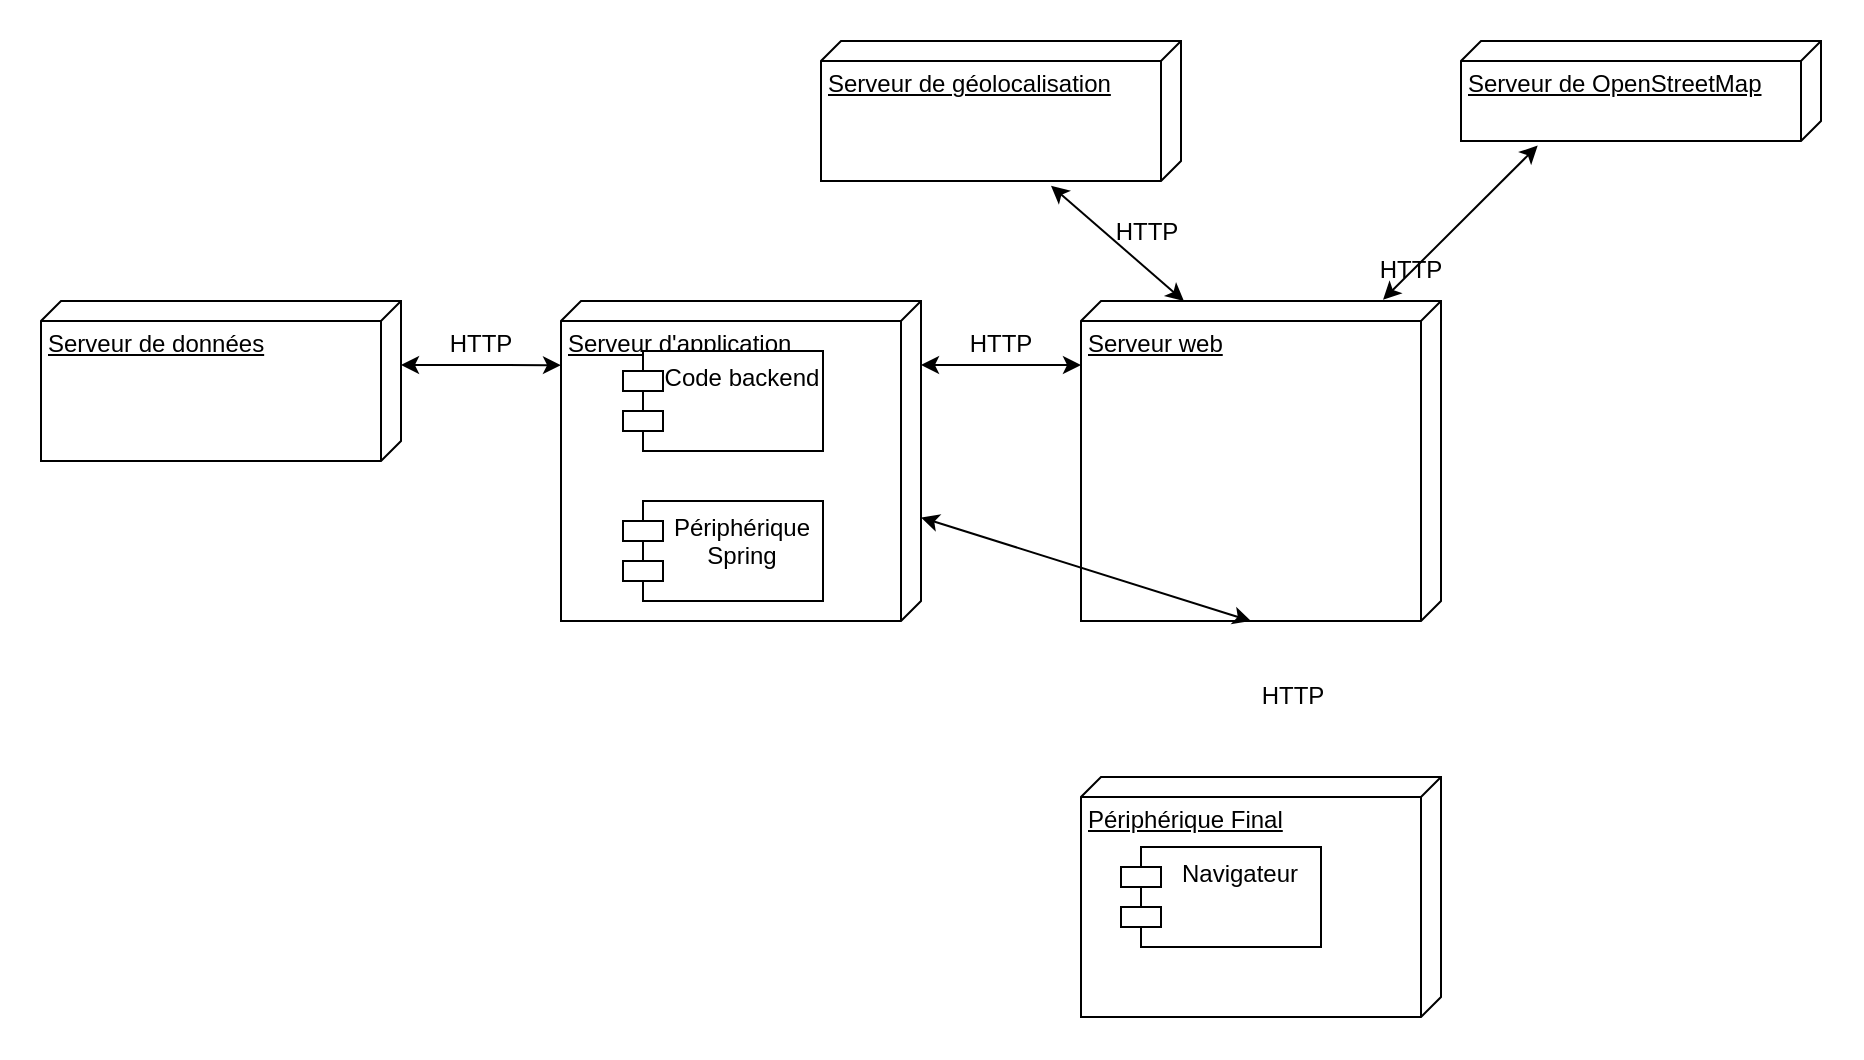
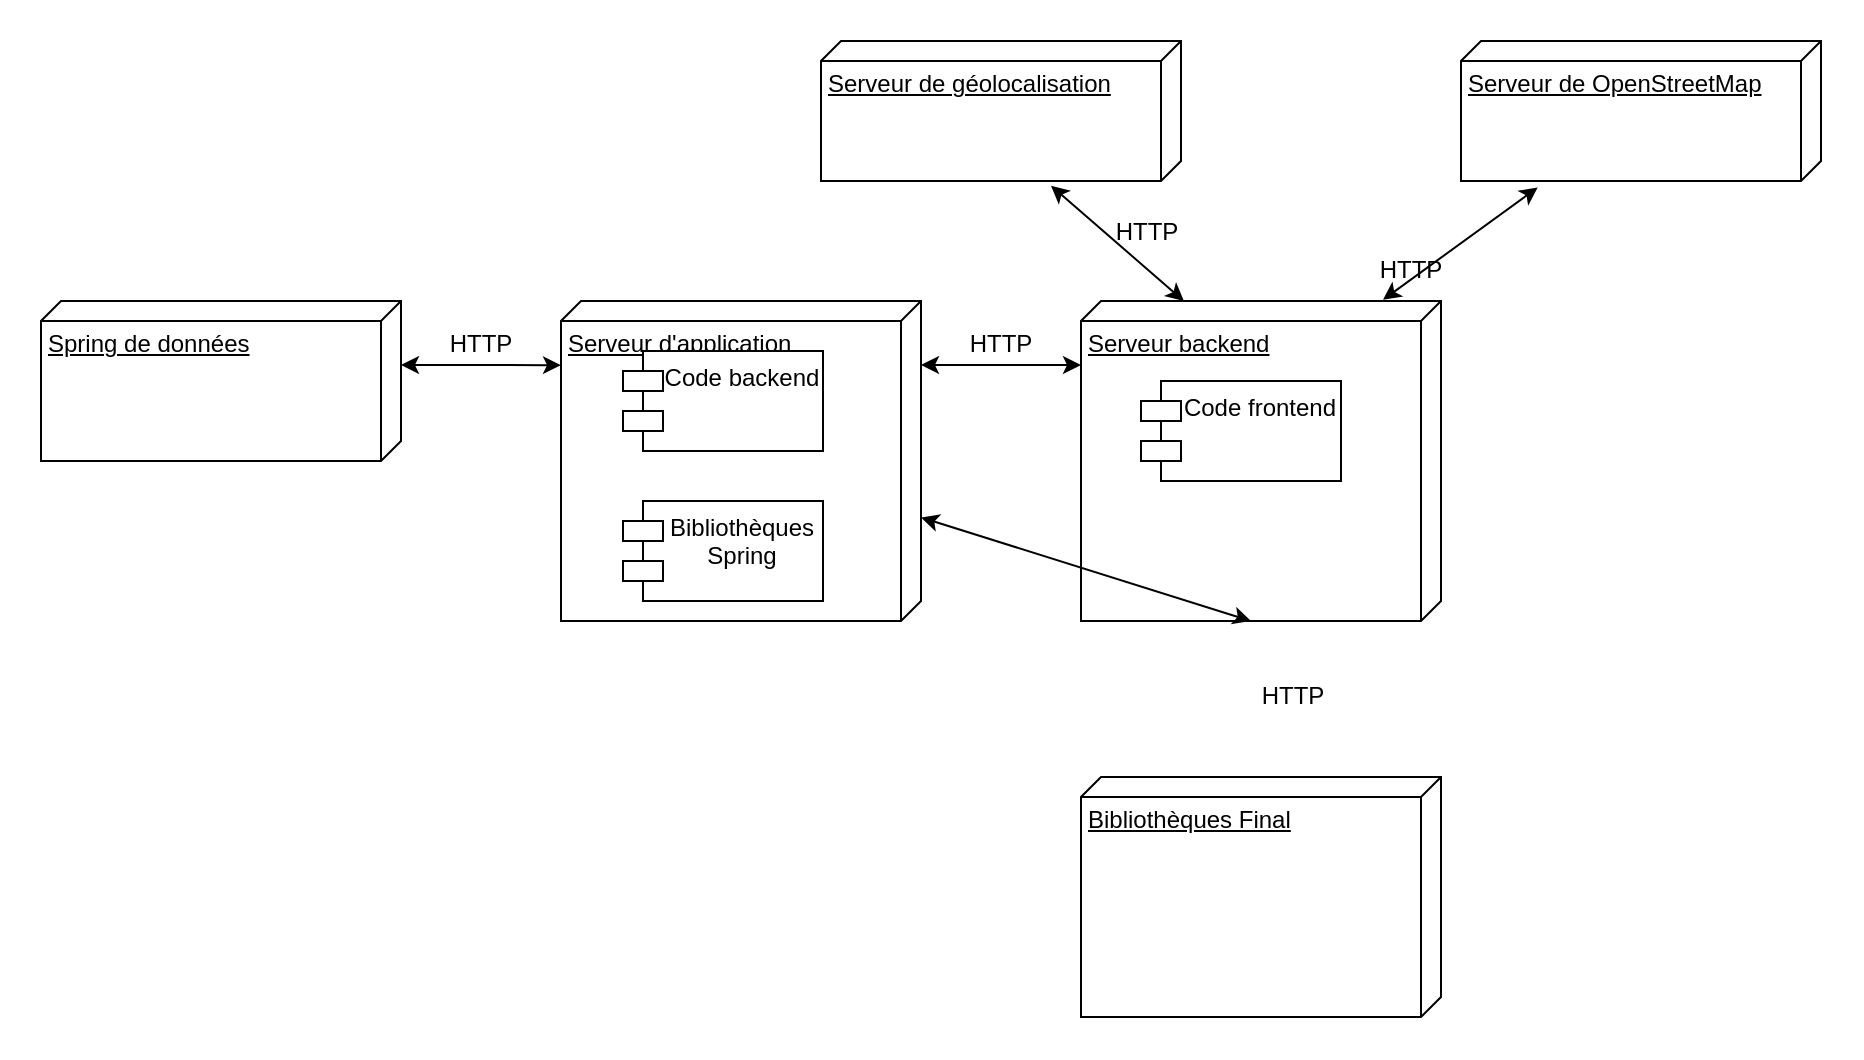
  <mxCell id="0" />
  <mxCell id="1" parent="0" />
- <mxCell id="2" value="Serveur de données" style="verticalAlign=top;align=left;spacingTop=8;spacingLeft=2;spacingRight=12;shape=cube;size=10;direction=south;fontStyle=4;html=1;whiteSpace=wrap;" vertex="1" parent="1"><mxGeometry x="20" y="150" width="180" height="80" as="geometry" /></mxCell>
+ <mxCell id="2" value="Spring de données" style="verticalAlign=top;align=left;spacingTop=8;spacingLeft=2;spacingRight=12;shape=cube;size=10;direction=south;fontStyle=4;html=1;whiteSpace=wrap;" vertex="1" parent="1"><mxGeometry x="20" y="150" width="180" height="80" as="geometry" /></mxCell>
  <mxCell id="3" value="Serveur d'application" style="verticalAlign=top;align=left;spacingTop=8;spacingLeft=2;spacingRight=12;shape=cube;size=10;direction=south;fontStyle=4;html=1;whiteSpace=wrap;" vertex="1" parent="1"><mxGeometry x="280" y="150" width="180" height="160" as="geometry" /></mxCell>
- <mxCell id="4" value="Serveur web" style="verticalAlign=top;align=left;spacingTop=8;spacingLeft=2;spacingRight=12;shape=cube;size=10;direction=south;fontStyle=4;html=1;whiteSpace=wrap;" vertex="1" parent="1"><mxGeometry x="540" y="150" width="180" height="160" as="geometry" /></mxCell>
+ <mxCell id="4" value="Serveur backend" style="verticalAlign=top;align=left;spacingTop=8;spacingLeft=2;spacingRight=12;shape=cube;size=10;direction=south;fontStyle=4;html=1;whiteSpace=wrap;" vertex="1" parent="1"><mxGeometry x="540" y="150" width="180" height="160" as="geometry" /></mxCell>
  <mxCell id="5" value="Serveur de géolocalisation" style="verticalAlign=top;align=left;spacingTop=8;spacingLeft=2;spacingRight=12;shape=cube;size=10;direction=south;fontStyle=4;html=1;whiteSpace=wrap;" vertex="1" parent="1"><mxGeometry x="410" y="20" width="180" height="70" as="geometry" /></mxCell>
- <mxCell id="6" value="Serveur de OpenStreetMap" style="verticalAlign=top;align=left;spacingTop=8;spacingLeft=2;spacingRight=12;shape=cube;size=10;direction=south;fontStyle=4;html=1;whiteSpace=wrap;" vertex="1" parent="1"><mxGeometry x="730" y="20" width="180" height="50" as="geometry" /></mxCell>
+ <mxCell id="6" value="Serveur de OpenStreetMap" style="verticalAlign=top;align=left;spacingTop=8;spacingLeft=2;spacingRight=12;shape=cube;size=10;direction=south;fontStyle=4;html=1;whiteSpace=wrap;" vertex="1" parent="1"><mxGeometry x="730" y="20" width="180" height="70" as="geometry" /></mxCell>
+ <mxCell id="7" value="Code frontend" style="shape=module;align=left;spacingLeft=20;align=center;verticalAlign=top;whiteSpace=wrap;html=1;" vertex="1" parent="1"><mxGeometry x="570" y="190" width="100" height="50" as="geometry" /></mxCell>
  <mxCell id="8" value="" style="endArrow=classic;startArrow=classic;html=1;rounded=0;entryX=0.313;entryY=1;entryDx=0;entryDy=0;entryPerimeter=0;" edge="1" parent="1"><mxGeometry width="50" height="50" relative="1" as="geometry"><mxPoint x="200" y="182" as="sourcePoint" /><mxPoint x="280" y="182.08" as="targetPoint" /></mxGeometry></mxCell>
  <mxCell id="9" value="HTTP" style="text;html=1;align=center;verticalAlign=middle;resizable=0;points=[];autosize=1;strokeColor=none;fillColor=none;" vertex="1" parent="1"><mxGeometry x="215" y="157" width="50" height="30" as="geometry" /></mxCell>
  <mxCell id="10" value="" style="endArrow=classic;startArrow=classic;html=1;rounded=0;entryX=0.42;entryY=1.002;entryDx=0;entryDy=0;entryPerimeter=0;" edge="1" parent="1"><mxGeometry width="50" height="50" relative="1" as="geometry"><mxPoint x="460" y="182" as="sourcePoint" /><mxPoint x="540" y="182" as="targetPoint" /></mxGeometry></mxCell>
  <mxCell id="11" value="HTTP" style="text;html=1;align=center;verticalAlign=middle;resizable=0;points=[];autosize=1;strokeColor=none;fillColor=none;" vertex="1" parent="1"><mxGeometry x="475" y="157" width="50" height="30" as="geometry" /></mxCell>
  <mxCell id="12" value="" style="endArrow=classic;startArrow=classic;html=1;rounded=0;entryX=-0.005;entryY=0.74;entryDx=0;entryDy=0;entryPerimeter=0;exitX=1.013;exitY=0.387;exitDx=0;exitDy=0;exitPerimeter=0;" edge="1" parent="1"><mxGeometry width="50" height="50" relative="1" as="geometry"><mxPoint x="525" y="92.36" as="sourcePoint" /><mxPoint x="591.46" y="150" as="targetPoint" /></mxGeometry></mxCell>
  <mxCell id="13" value="HTTP" style="text;html=1;align=center;verticalAlign=middle;resizable=0;points=[];autosize=1;strokeColor=none;fillColor=none;" vertex="1" parent="1"><mxGeometry x="547.66" y="100.8" width="50" height="30" as="geometry" /></mxCell>
  <mxCell id="14" value="" style="endArrow=classic;startArrow=classic;html=1;rounded=0;exitX=0.22;exitY=0.98;exitDx=0;exitDy=0;exitPerimeter=0;entryX=1.046;entryY=0.787;entryDx=0;entryDy=0;entryPerimeter=0;" edge="1" parent="1" source="15" target="6"><mxGeometry width="50" height="50" relative="1" as="geometry"><mxPoint x="660" y="144" as="sourcePoint" /><mxPoint x="770" y="100" as="targetPoint" /></mxGeometry></mxCell>
  <mxCell id="15" value="HTTP" style="text;html=1;align=center;verticalAlign=middle;resizable=0;points=[];autosize=1;strokeColor=none;fillColor=none;" vertex="1" parent="1"><mxGeometry x="680" y="120" width="50" height="30" as="geometry" /></mxCell>
  <mxCell id="16" value="Code backend" style="shape=module;align=left;spacingLeft=20;align=center;verticalAlign=top;whiteSpace=wrap;html=1;" vertex="1" parent="1"><mxGeometry x="311" y="175" width="100" height="50" as="geometry" /></mxCell>
- <mxCell id="17" value="Périphérique Spring" style="shape=module;align=left;spacingLeft=20;align=center;verticalAlign=top;whiteSpace=wrap;html=1;" vertex="1" parent="1"><mxGeometry x="311" y="250" width="100" height="50" as="geometry" /></mxCell>
- <mxCell id="18" value="Périphérique Final" style="verticalAlign=top;align=left;spacingTop=8;spacingLeft=2;spacingRight=12;shape=cube;size=10;direction=south;fontStyle=4;html=1;whiteSpace=wrap;" vertex="1" parent="1"><mxGeometry x="540" y="388" width="180" height="120" as="geometry" /></mxCell>
+ <mxCell id="17" value="Bibliothèques Spring" style="shape=module;align=left;spacingLeft=20;align=center;verticalAlign=top;whiteSpace=wrap;html=1;" vertex="1" parent="1"><mxGeometry x="311" y="250" width="100" height="50" as="geometry" /></mxCell>
+ <mxCell id="18" value="Bibliothèques Final" style="verticalAlign=top;align=left;spacingTop=8;spacingLeft=2;spacingRight=12;shape=cube;size=10;direction=south;fontStyle=4;html=1;whiteSpace=wrap;" vertex="1" parent="1"><mxGeometry x="540" y="388" width="180" height="120" as="geometry" /></mxCell>
  <mxCell id="19" value="" style="endArrow=classic;startArrow=classic;html=1;rounded=0;exitX=0;exitY=0;exitDx=160;exitDy=95;exitPerimeter=0;" edge="1" parent="1" source="4" target="3"><mxGeometry width="50" height="50" relative="1" as="geometry"><mxPoint x="597.66" y="340" as="sourcePoint" /><mxPoint x="677.66" y="340" as="targetPoint" /></mxGeometry></mxCell>
  <mxCell id="20" value="HTTP" style="text;html=1;align=center;verticalAlign=middle;resizable=0;points=[];autosize=1;strokeColor=none;fillColor=none;" vertex="1" parent="1"><mxGeometry x="621" y="333" width="50" height="30" as="geometry" /></mxCell>
- <mxCell id="21" value="Navigateur" style="shape=module;align=left;spacingLeft=20;align=center;verticalAlign=top;whiteSpace=wrap;html=1;" vertex="1" parent="1"><mxGeometry x="560" y="423" width="100" height="50" as="geometry" /></mxCell>
